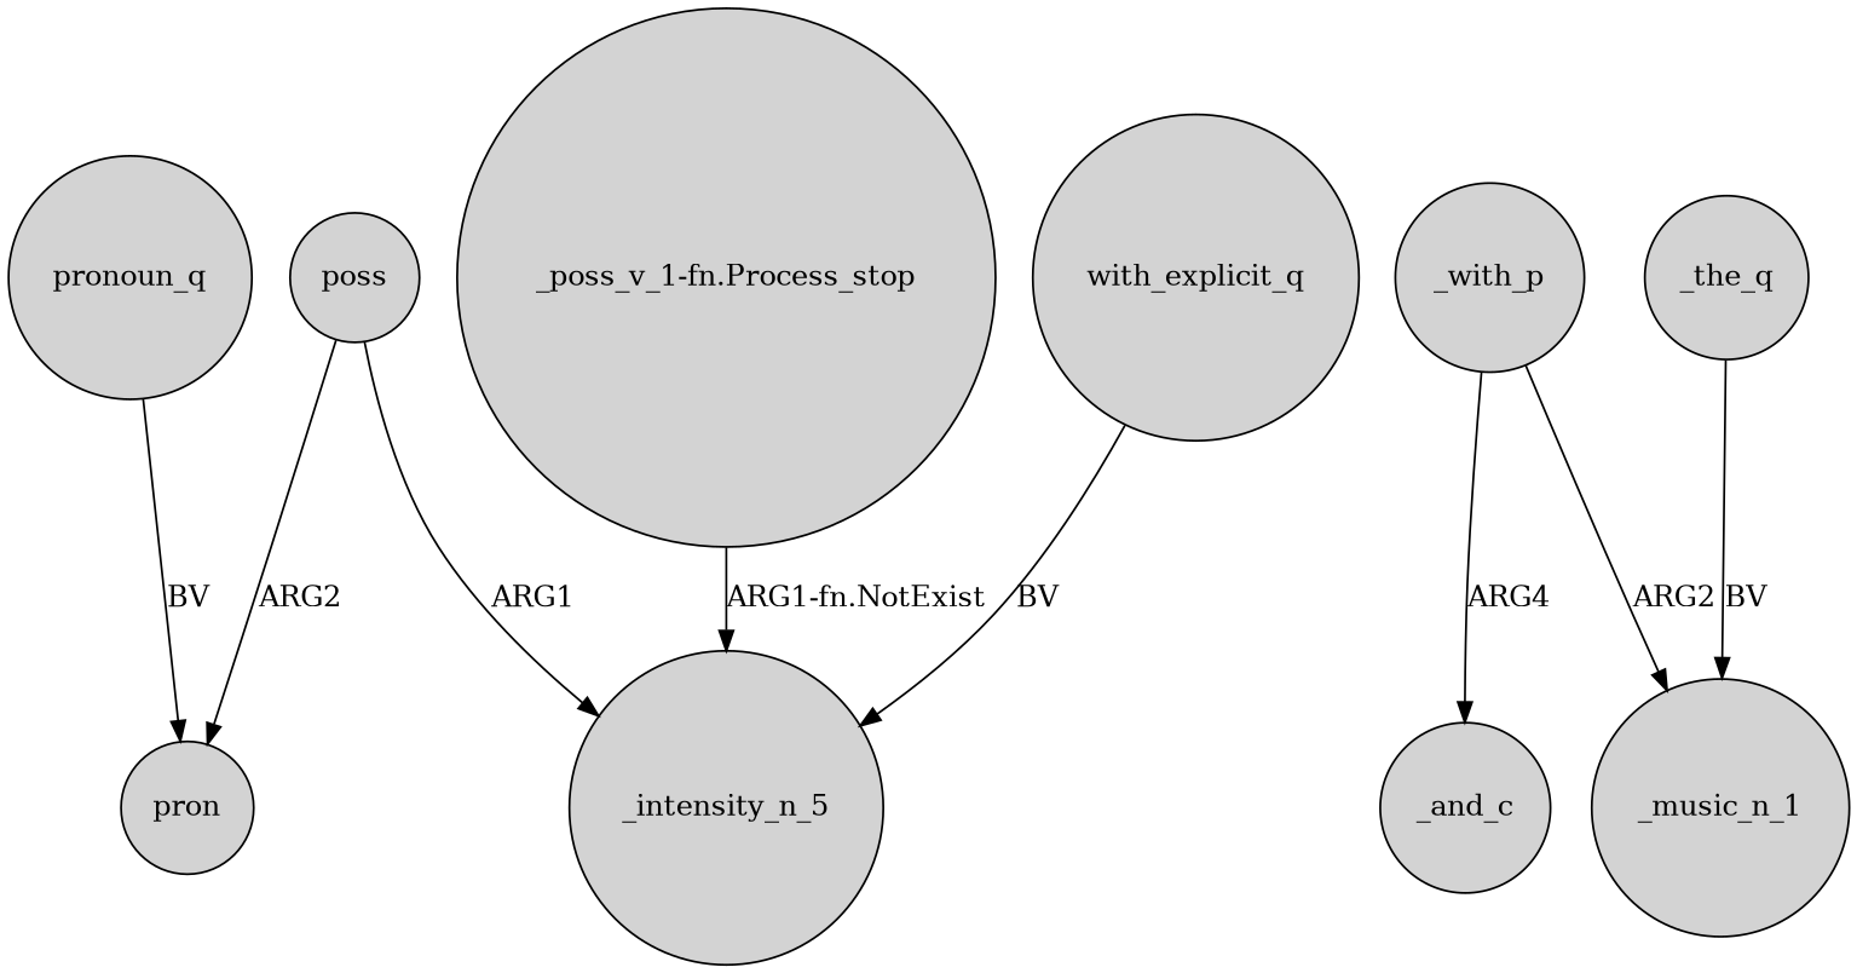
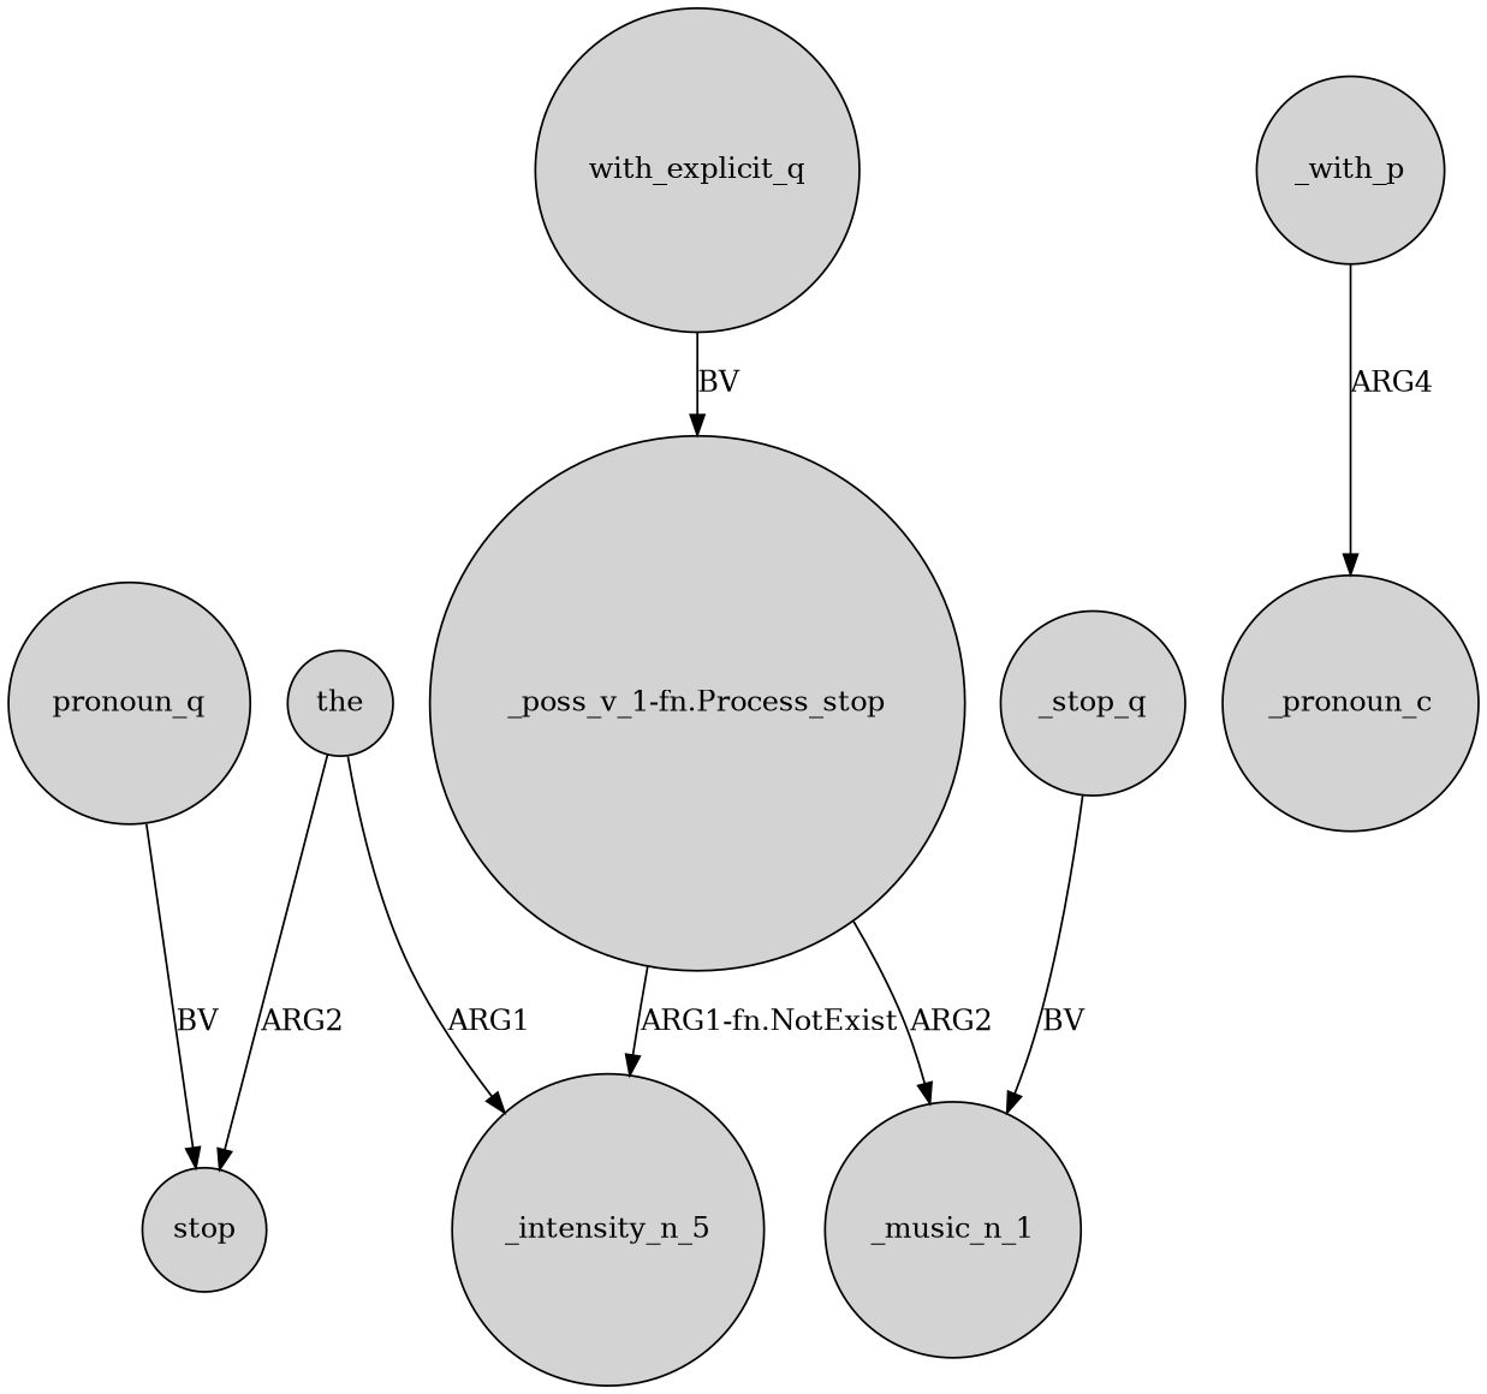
  digraph {
    node [shape=circle style=filled]
    n1 [label=_intensity_n_5]
-   poss
-   pron
+   poss [label=the]
+   pron [label=stop]
    _with_p
    _music_n_1
-   _and_c
-   _the_q
+   _and_c [label=_pronoun_c]
+   _the_q [label=_stop_q]
    n8 [label=with_explicit_q]
    n9 [label="_poss_v_1-fn.Process_stop"]
    pronoun_q
    poss -> n1 [label=ARG1]
    poss -> pron [label=ARG2]
-   _with_p -> _music_n_1 [label=ARG2]
+   n9 -> _music_n_1 [label=ARG2]
    _with_p -> _and_c [label=ARG4]
    _the_q -> _music_n_1 [label=BV]
-   n8 -> n1 [label=BV]
+   n8 -> n9 [label=BV]
    n9 -> n1 [label="ARG1-fn.NotExist"]
    pronoun_q -> pron [label=BV]
  }
